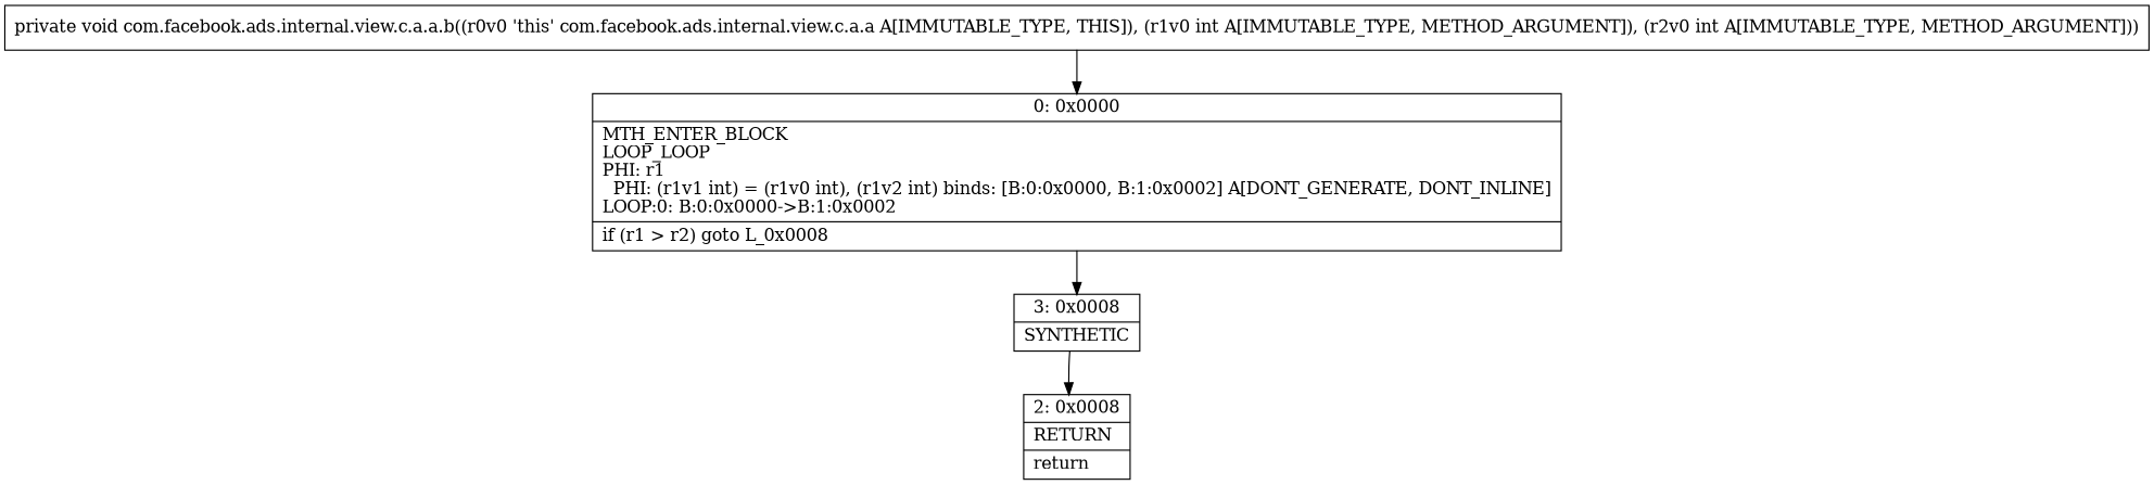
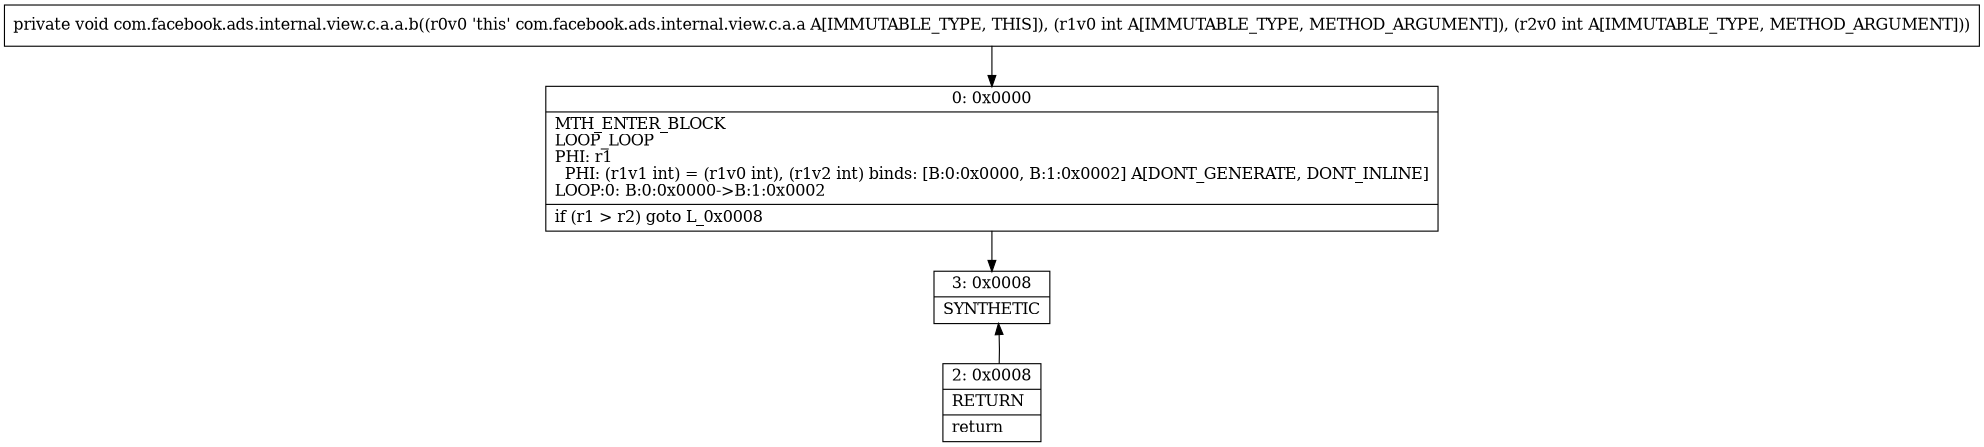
  digraph {
    node [shape=record]
    n1 [label="{0\:\ 0x0000|MTH_ENTER_BLOCK\lLOOP_LOOP\lPHI: r1 \l  PHI: (r1v1 int) = (r1v0 int), (r1v2 int) binds: [B:0:0x0000, B:1:0x0002] A[DONT_GENERATE, DONT_INLINE]\lLOOP:0: B:0:0x0000\-\>B:1:0x0002\l|if (r1 \> r2) goto L_0x0008\l}"]
    n2 [label="{3\:\ 0x0008|SYNTHETIC\l}"]
    n3 [label="{2\:\ 0x0008|RETURN\l|return\l}"]
    n4 [label="{private void com.facebook.ads.internal.view.c.a.a.b((r0v0 'this' com.facebook.ads.internal.view.c.a.a A[IMMUTABLE_TYPE, THIS]), (r1v0 int A[IMMUTABLE_TYPE, METHOD_ARGUMENT]), (r2v0 int A[IMMUTABLE_TYPE, METHOD_ARGUMENT])) }"]
    n1 -> n2
-   n2 -> n3
+   n3 -> n2
    n4 -> n1
  }
